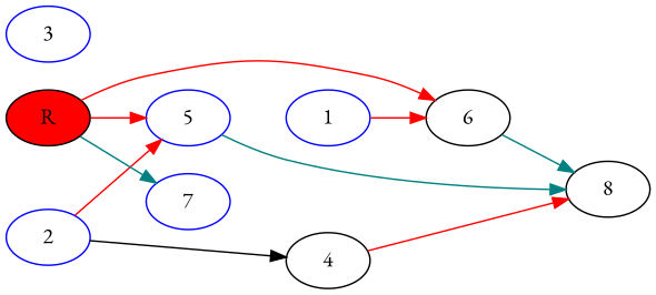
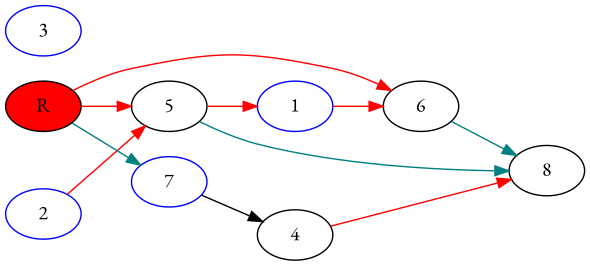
  digraph {
    fontname="EB Garamond"
    rankdir=LR
    node [color=blue fontname="EB Garamond"]
    edge [color=red fontname="EB Garamond"]
    6 [color=black]
    1
    8 [color=black]
    4 [color=black]
    2
-   5
+   5 [color=black]
    3
    R [color=black fillcolor="#ff0000" style=filled]
    7
    6 -> 8 [color=teal]
    1 -> 6
    4 -> 8
-   2 -> 4 [color=black]
+   7 -> 4 [color=black]
    2 -> 5
+   5 -> 1
    5 -> 8 [color=teal]
    R -> 6
    R -> 5
    R -> 7 [color=teal]
  }
